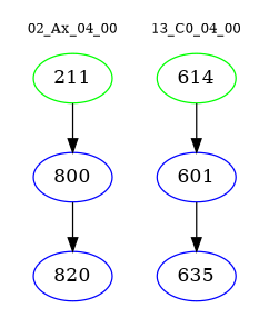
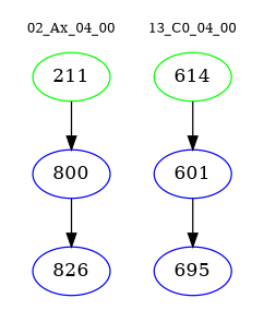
  digraph {
    node [color=blue]
    edge [color=black]
    n1 [color=green label=211]
    n2 [label=800]
-   n3 [label=820]
+   n3 [label=826]
    n4 [color=green label=614]
    n5 [label=601]
-   n6 [label=635]
+   n6 [label=695]
    subgraph cluster_1 {
      color=white
      fontsize=10
      label="02_Ax_04_00"
      n1
      n2
      n3
    }
    subgraph cluster_2 {
      color=white
      fontsize=10
      label="13_C0_04_00"
      n4
      n5
      n6
    }
    n1 -> n2
    n2 -> n3
    n4 -> n5
    n5 -> n6
  }
